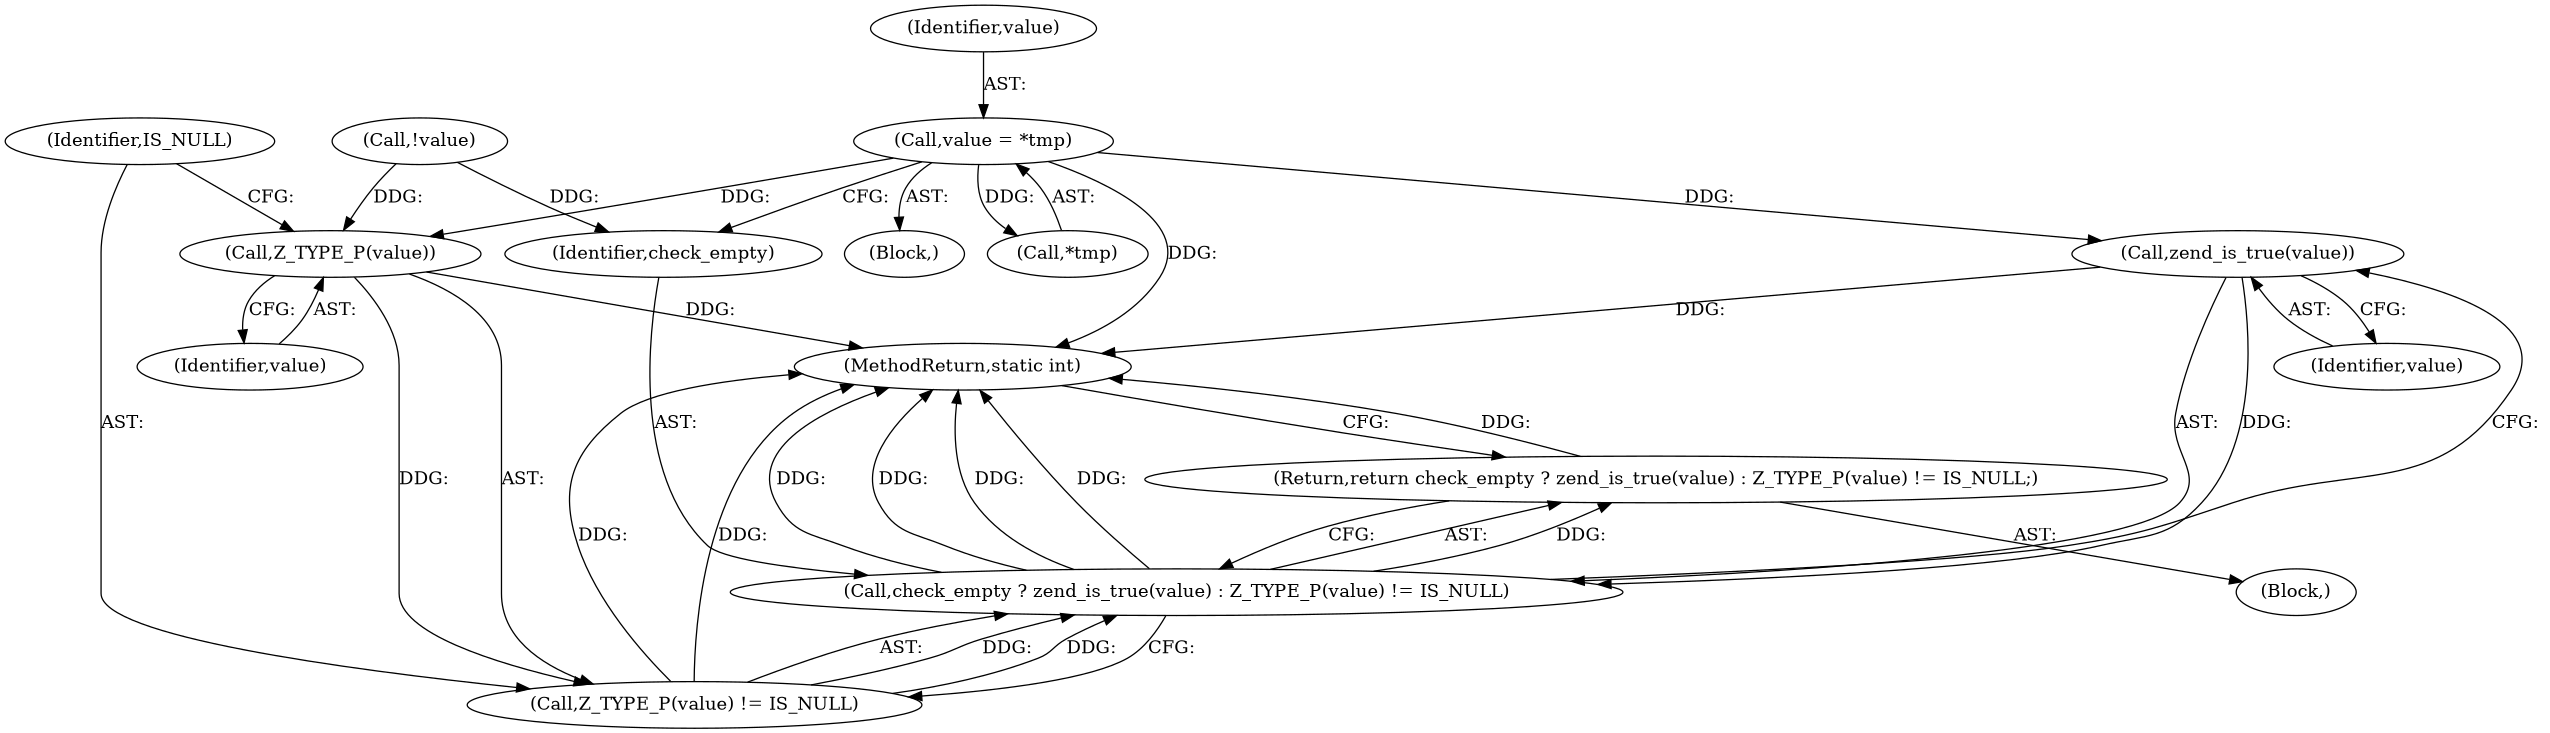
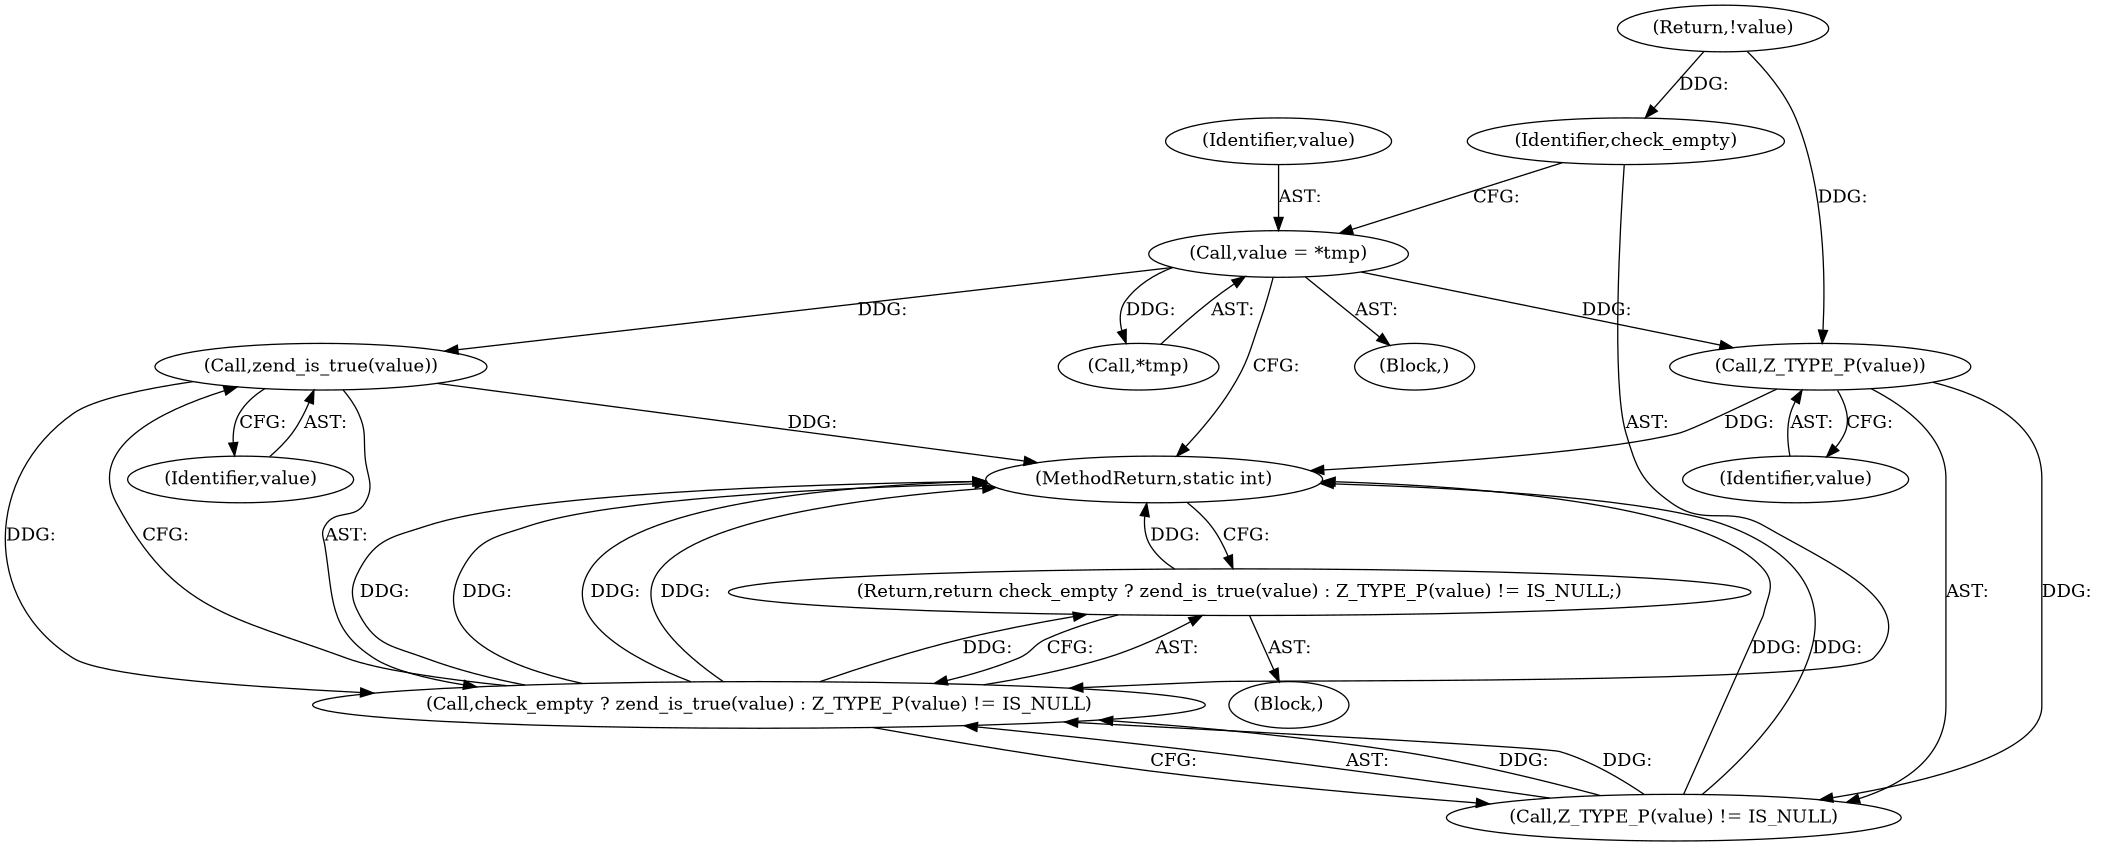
  digraph {
    n1 [label="(Call,value = *tmp)"]
    n2 [label="(Call,zend_is_true(value))"]
    n3 [label="(Call,Z_TYPE_P(value))"]
    n4 [label="(MethodReturn,static int)"]
    n5 [label="(Block,)"]
    n6 [label="(Call,*tmp)"]
    n7 [label="(Call,check_empty ? zend_is_true(value) : Z_TYPE_P(value) != IS_NULL)"]
    n8 [label="(Identifier,value)"]
    n9 [label="(Call,Z_TYPE_P(value) != IS_NULL)"]
    n10 [label="(Identifier,value)"]
    n11 [label="(Return,return check_empty ? zend_is_true(value) : Z_TYPE_P(value) != IS_NULL;)"]
    n12 [label="(Block,)"]
-   n13 [label="(Identifier,IS_NULL)"]
-   n14 [label="(Call,!value)"]
+   n14 [label="(Return,!value)"]
    n15 [label="(Identifier,check_empty)"]
    n16 [label="(Identifier,value)"]
    n1 -> n2 [label="DDG: "]
    n1 -> n3 [label="DDG: "]
-   n1 -> n4 [label="DDG: "]
+   n1 -> n4 [label="CFG: "]
    n1 -> n5 [label="AST: "]
    n1 -> n6 [label="DDG: "]
    n2 -> n4 [label="DDG: "]
    n2 -> n7 [label="AST: "]
    n2 -> n7 [label="DDG: "]
    n2 -> n8 [label="CFG: "]
    n3 -> n4 [label="DDG: "]
    n3 -> n9 [label="AST: "]
    n3 -> n9 [label="DDG: "]
    n3 -> n10 [label="CFG: "]
    n4 -> n11 [label="CFG: "]
    n6 -> n1 [label="AST: "]
    n7 -> n2 [label="CFG: "]
    n7 -> n4 [label="DDG: "]
    n7 -> n4 [label="DDG: "]
    n7 -> n4 [label="DDG: "]
    n7 -> n4 [label="DDG: "]
    n7 -> n9 [label="CFG: "]
    n7 -> n11 [label="AST: "]
    n7 -> n11 [label="DDG: "]
    n8 -> n2 [label="AST: "]
    n9 -> n4 [label="DDG: "]
    n9 -> n4 [label="DDG: "]
    n9 -> n7 [label="AST: "]
    n9 -> n7 [label="DDG: "]
    n9 -> n7 [label="DDG: "]
    n10 -> n3 [label="AST: "]
    n11 -> n4 [label="DDG: "]
    n11 -> n7 [label="CFG: "]
    n11 -> n12 [label="AST: "]
-   n13 -> n3 [label="CFG: "]
-   n13 -> n9 [label="AST: "]
    n14 -> n3 [label="DDG: "]
    n14 -> n15 [label="DDG: "]
-   n1 -> n15 [label="CFG: "]
+   n15 -> n1 [label="CFG: "]
    n15 -> n7 [label="AST: "]
    n16 -> n1 [label="AST: "]
  }
